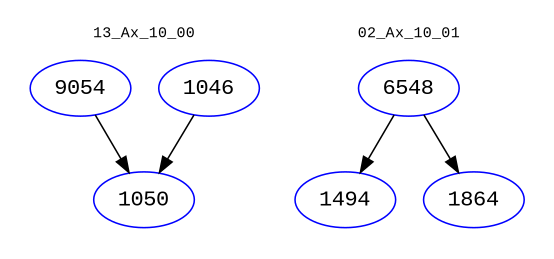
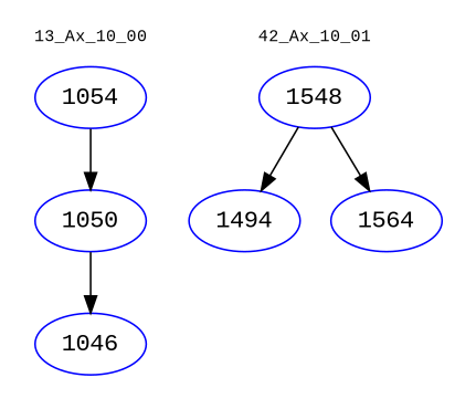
  digraph {
    fontname="Liberation Mono"
    node [color=blue fontname="Liberation Mono"]
    edge [color=black fontname="Liberation Mono"]
    n1 [label=1050]
    n2 [label=1046]
-   n3 [label=9054]
-   n4 [label=6548]
+   n3 [label=1054]
+   n4 [label=1548]
    n5 [label=1494]
-   n6 [label=1864]
+   n6 [label=1564]
    subgraph cluster_1 {
      color=white
      fontsize=10
      label="13_Ax_10_00"
      n1
      n2
      n3
    }
    subgraph cluster_2 {
      color=white
      fontsize=10
-     label="02_Ax_10_01"
+     label="42_Ax_10_01"
      n4
      n5
      n6
    }
-   n2 -> n1
+   n1 -> n2
    n3 -> n1
    n4 -> n5
    n4 -> n6
  }
